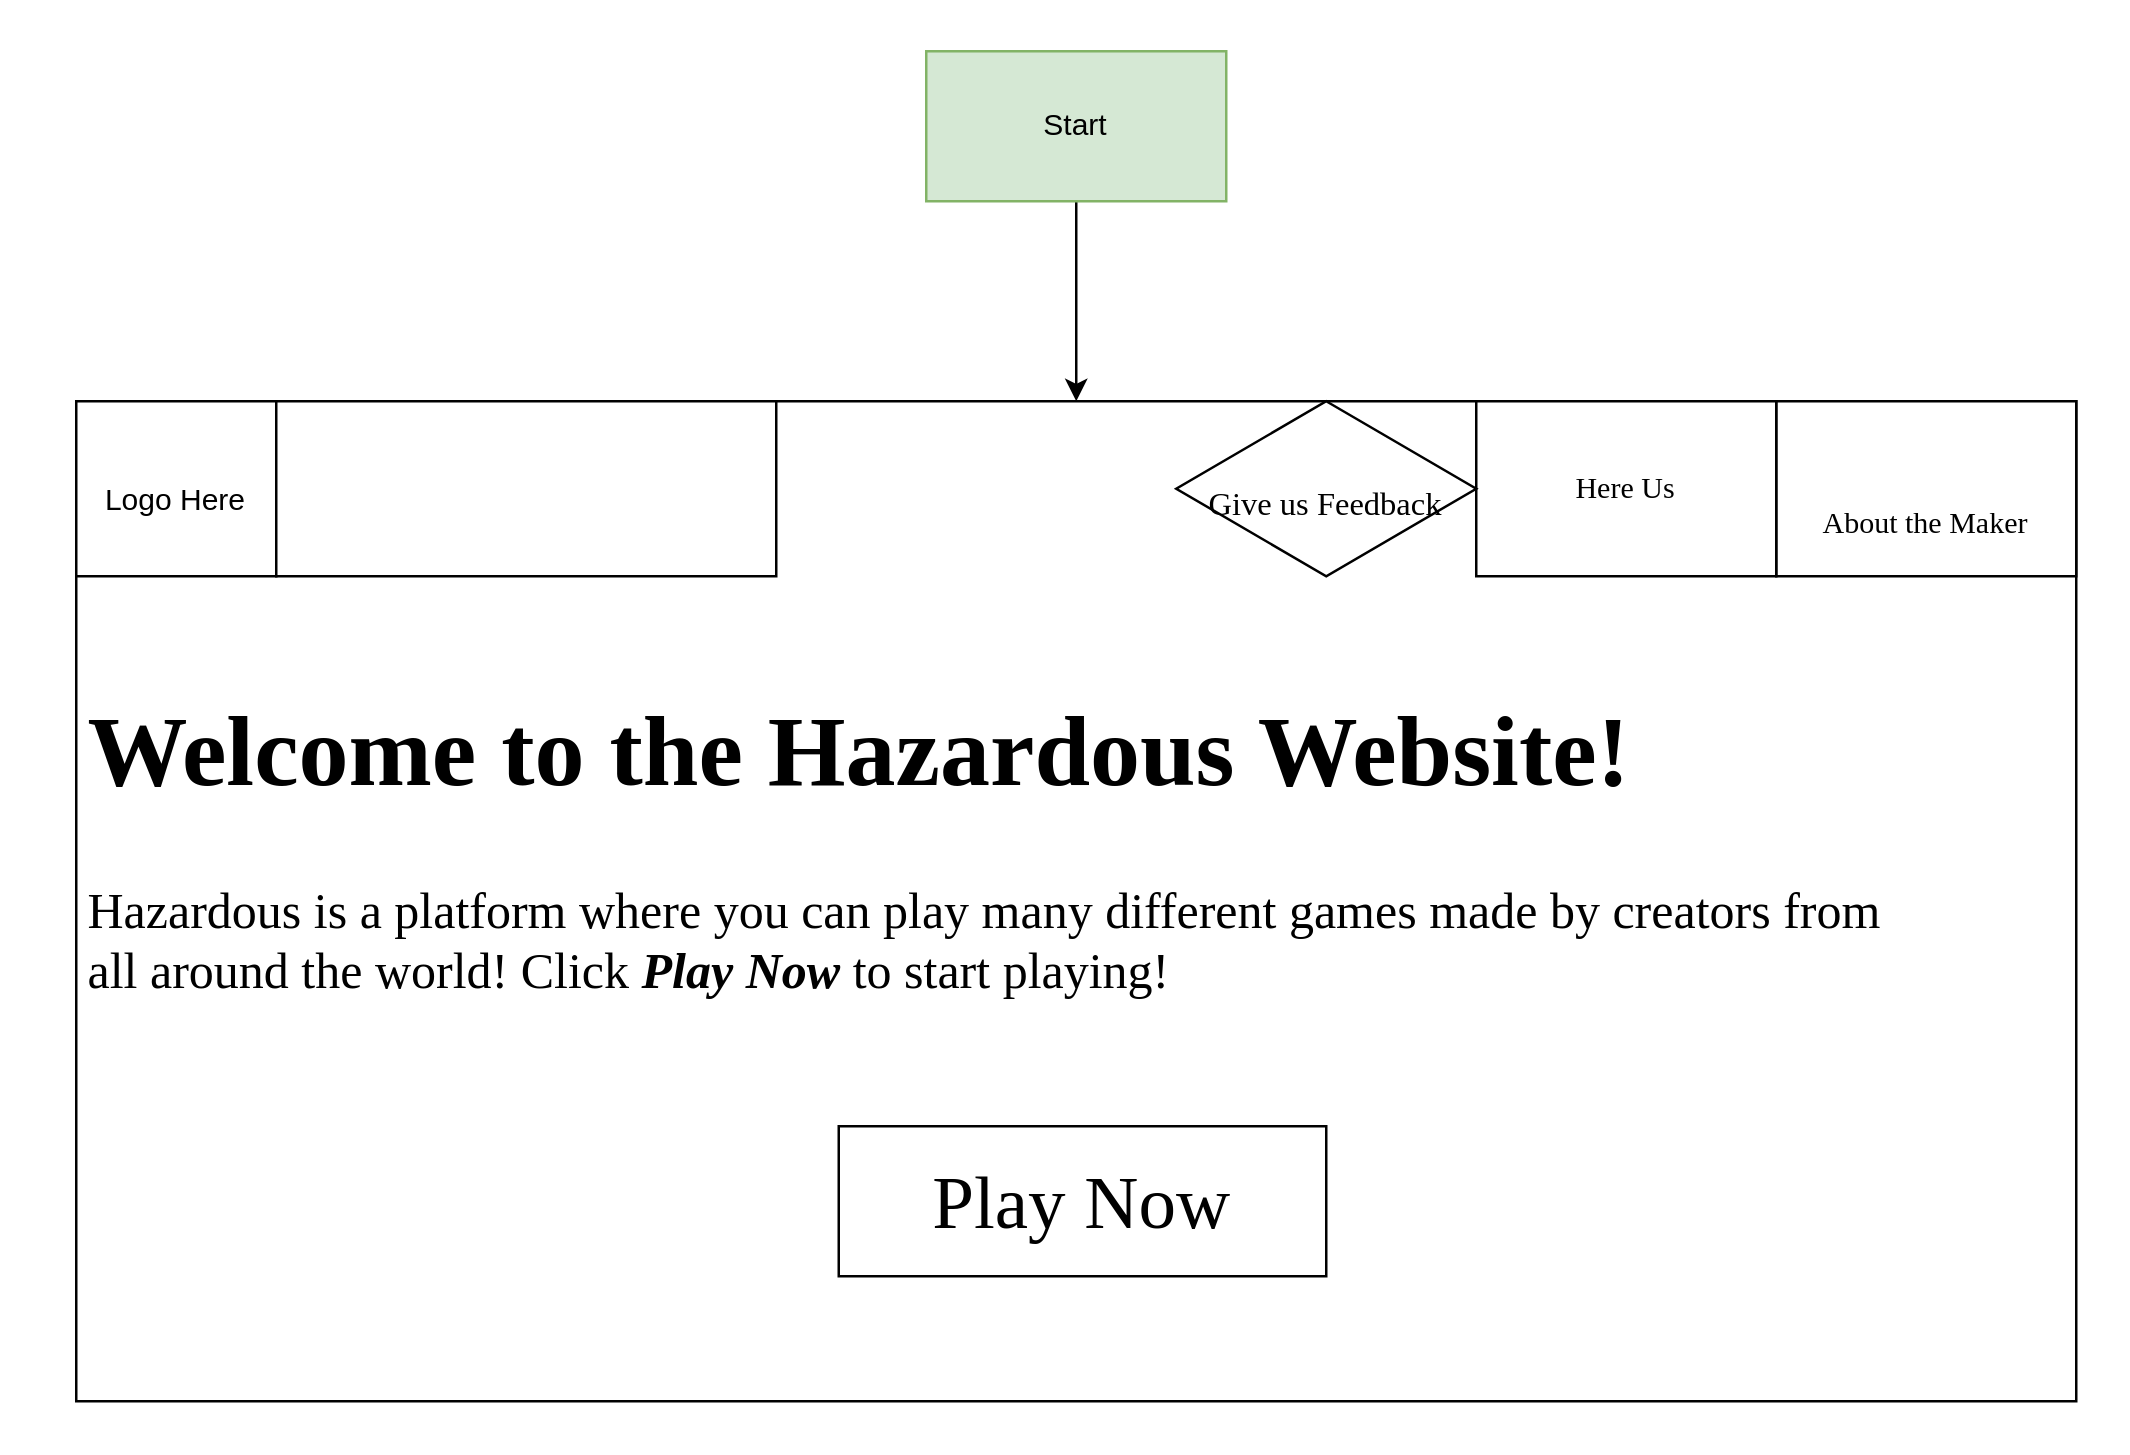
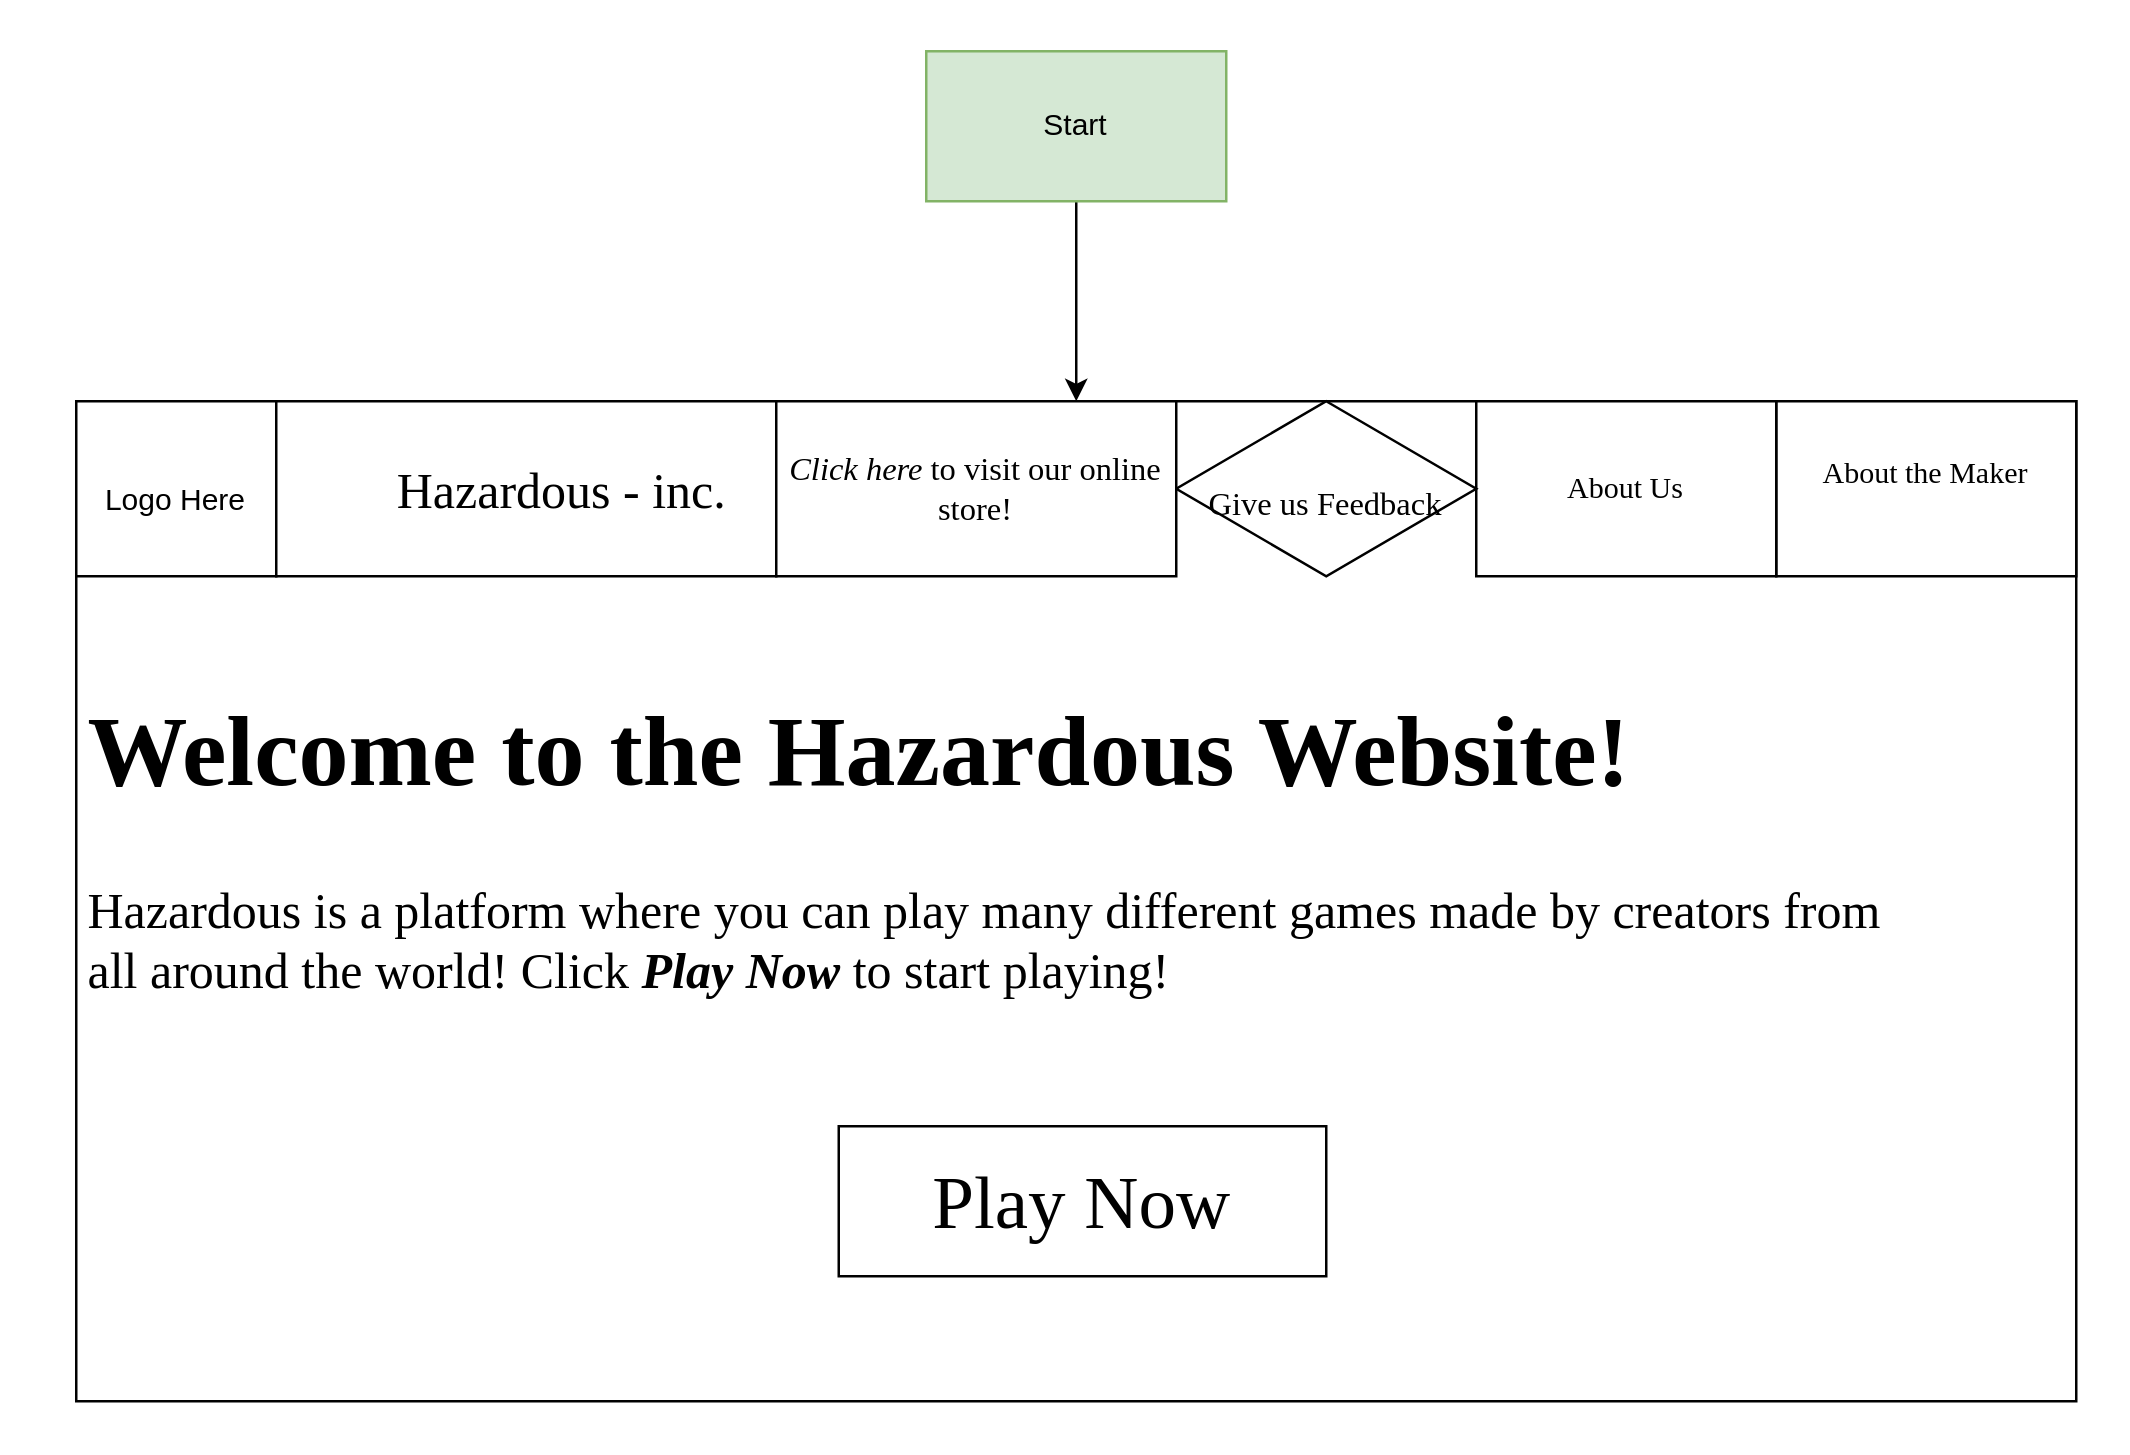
  <mxCell id="0" />
  <mxCell id="1" parent="0" />
  <mxCell id="2" value="" style="edgeStyle=orthogonalEdgeStyle;rounded=0;orthogonalLoop=1;jettySize=auto;html=1;" edge="1" parent="1" source="3" target="4"><mxGeometry relative="1" as="geometry" /></mxCell>
  <mxCell id="3" value="Start" style="rounded=0;whiteSpace=wrap;html=1;fillColor=#d5e8d4;strokeColor=#82b366;" vertex="1" parent="1"><mxGeometry x="370" y="20" width="120" height="60" as="geometry" /></mxCell>
  <mxCell id="4" value="" style="rounded=0;whiteSpace=wrap;html=1;" vertex="1" parent="1"><mxGeometry x="30" y="160" width="800" height="400" as="geometry" /></mxCell>
  <mxCell id="5" value="" style="rounded=0;whiteSpace=wrap;html=1;" vertex="1" parent="1"><mxGeometry x="30" y="160" width="80" height="70" as="geometry" /></mxCell>
  <mxCell id="6" value="Logo Here" style="text;html=1;strokeColor=none;fillColor=none;align=center;verticalAlign=middle;whiteSpace=wrap;rounded=0;" vertex="1" parent="1"><mxGeometry x="20" y="170" width="100" height="60" as="geometry" /></mxCell>
  <mxCell id="7" value="" style="rounded=0;whiteSpace=wrap;html=1;" vertex="1" parent="1"><mxGeometry x="110" y="160" width="200" height="70" as="geometry" /></mxCell>
+ <mxCell id="8" value="&lt;font face=&quot;Comic Sans MS&quot; style=&quot;font-size: 20px;&quot;&gt;Hazardous - inc.&lt;/font&gt;" style="text;html=1;strokeColor=none;fillColor=none;align=center;verticalAlign=middle;whiteSpace=wrap;rounded=0;" vertex="1" parent="1"><mxGeometry x="147.5" y="180" width="152.5" height="30" as="geometry" /></mxCell>
  <mxCell id="9" value="&lt;h1&gt;Welcome to the Hazardous Website!&lt;/h1&gt;&lt;div&gt;Hazardous is a platform where you can play many different games made by creators from all around the world! Click &lt;b style=&quot;font-style: italic;&quot;&gt;Play Now &lt;/b&gt;to start playing!&lt;/div&gt;" style="text;html=1;strokeColor=none;fillColor=none;spacing=5;spacingTop=-20;whiteSpace=wrap;overflow=hidden;rounded=0;fontFamily=Comic Sans MS;fontSize=20;" vertex="1" parent="1"><mxGeometry x="30" y="260" width="730" height="220" as="geometry" /></mxCell>
  <mxCell id="10" value="" style="rounded=0;whiteSpace=wrap;html=1;fontFamily=Comic Sans MS;fontSize=20;" vertex="1" parent="1"><mxGeometry x="710" y="160" width="120" height="70" as="geometry" /></mxCell>
- <mxCell id="11" value="&lt;font style=&quot;font-size: 12px;&quot;&gt;About the Maker&lt;/font&gt;" style="text;html=1;strokeColor=none;fillColor=none;align=center;verticalAlign=middle;whiteSpace=wrap;rounded=0;fontFamily=Comic Sans MS;fontSize=20;" vertex="1" parent="1"><mxGeometry x="720" y="190" width="100" height="30" as="geometry" /></mxCell>
- <mxCell id="12" value="Here Us" style="rounded=0;whiteSpace=wrap;html=1;fontFamily=Comic Sans MS;fontSize=12;" vertex="1" parent="1"><mxGeometry x="590" y="160" width="120" height="70" as="geometry" /></mxCell>
+ <mxCell id="11" value="&lt;font style=&quot;font-size: 12px;&quot;&gt;About the Maker&lt;/font&gt;" style="text;html=1;strokeColor=none;fillColor=none;align=center;verticalAlign=middle;whiteSpace=wrap;rounded=0;fontFamily=Comic Sans MS;fontSize=20;" vertex="1" parent="1"><mxGeometry x="720" y="170" width="100" height="30" as="geometry" /></mxCell>
+ <mxCell id="12" value="About Us" style="rounded=0;whiteSpace=wrap;html=1;fontFamily=Comic Sans MS;fontSize=12;" vertex="1" parent="1"><mxGeometry x="590" y="160" width="120" height="70" as="geometry" /></mxCell>
  <mxCell id="13" value="&lt;font style=&quot;font-size: 30px;&quot;&gt;Play Now&lt;/font&gt;" style="rounded=0;whiteSpace=wrap;html=1;fontFamily=Comic Sans MS;fontSize=12;" vertex="1" parent="1"><mxGeometry x="335" y="450" width="195" height="60" as="geometry" /></mxCell>
  <mxCell id="14" value="&lt;font style=&quot;font-size: 13px;&quot;&gt;Give us Feedback&lt;/font&gt;" style="rhombus;whiteSpace=wrap;html=1;fontFamily=Comic Sans MS;fontSize=30;" vertex="1" parent="1"><mxGeometry x="470" y="160" width="120" height="70" as="geometry" /></mxCell>
+ <mxCell id="15" value="&lt;i&gt;Click here &lt;/i&gt;to visit our online store!" style="rounded=0;whiteSpace=wrap;html=1;fontFamily=Comic Sans MS;fontSize=13;" vertex="1" parent="1"><mxGeometry x="310" y="160" width="160" height="70" as="geometry" /></mxCell>
